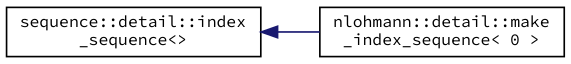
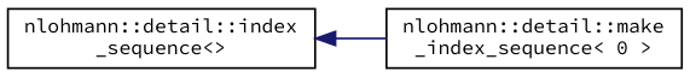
  digraph {
    rankdir=LR
    fontname="Source Code Pro"
    node [color=black fillcolor=white fontname="Source Code Pro" fontsize=10 shape=record style=filled]
-   n1 [height=0.2 label="sequence::detail::index\l_sequence\<\>" width=0.4]
+   n1 [height=0.2 label="nlohmann::detail::index\l_sequence\<\>" width=0.4]
    n2 [height=0.2 label="nlohmann::detail::make\l_index_sequence\< 0 \>" width=0.4]
    n1 -> n2 [color=midnightblue dir=back fontname="Source Code Pro" fontsize=10 labelfontname=Helvetica labelfontsize=10 style=solid]
  }
